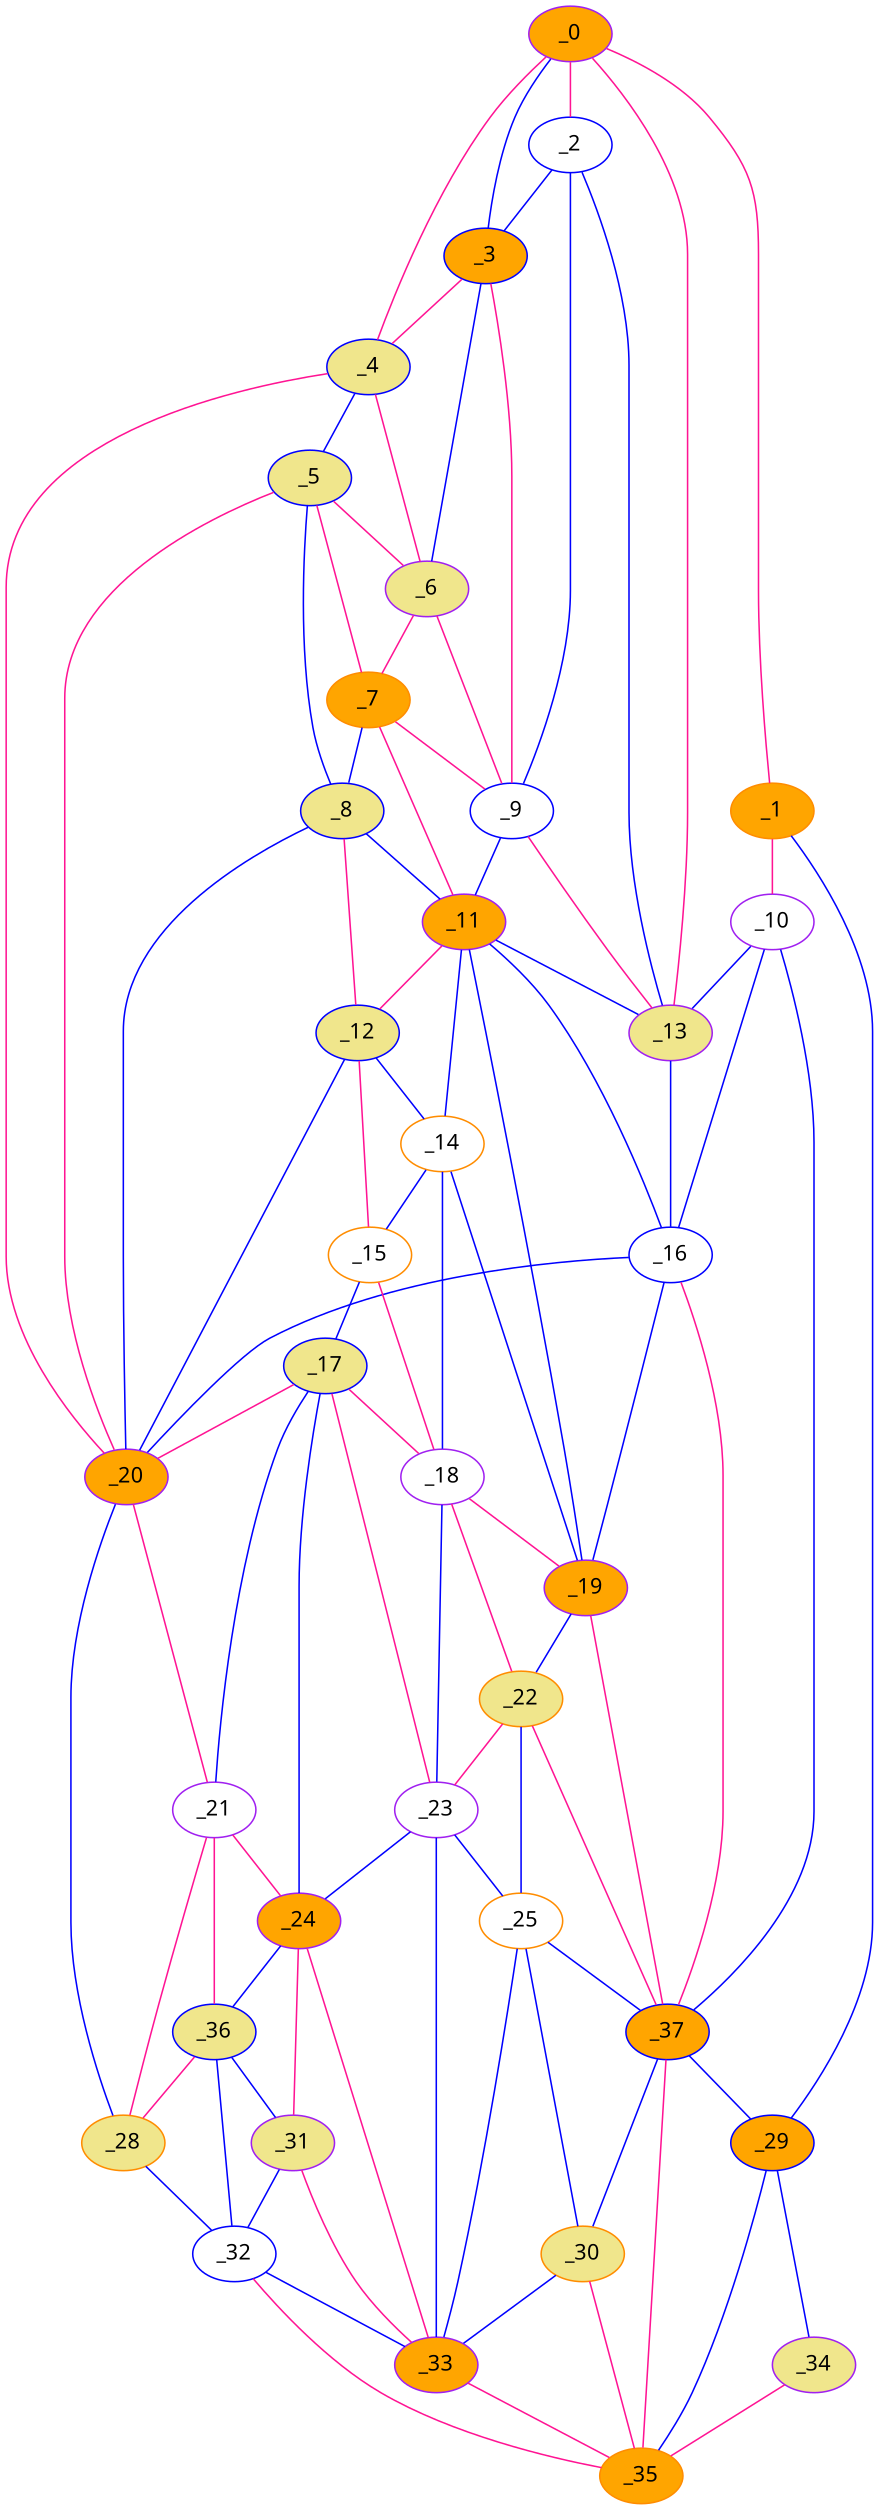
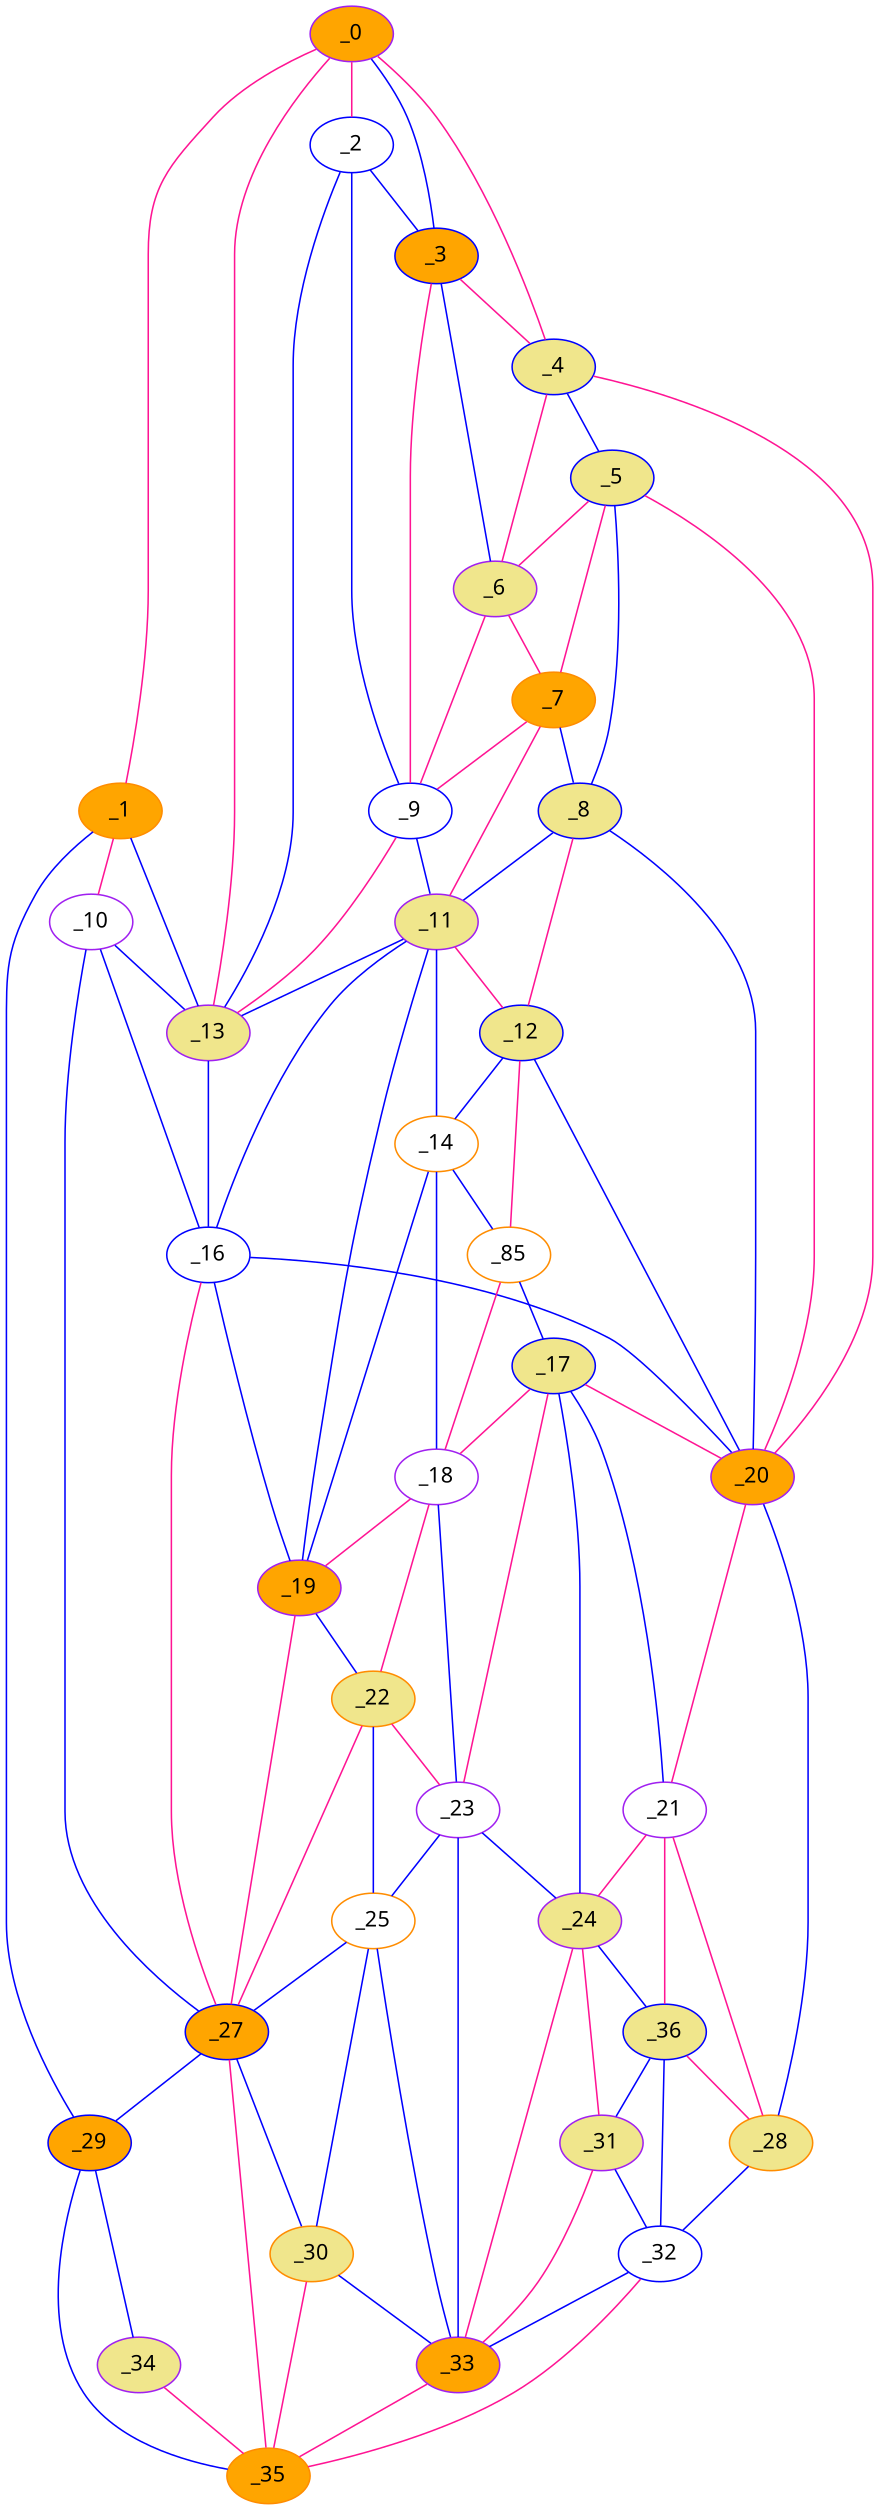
  graph {
    fontname="Noto Sans"
    node [color=purple fillcolor=khaki fontname="Noto Sans" style=filled x=115 y=56]
    edge [color=blue fontname="Noto Sans" valence=2]
    _0 [fillcolor=orange x=13 y=27]
    _1 [color=darkorange fillcolor=orange x=16 y=11]
    _2 [color=blue fillcolor=white x=20 y=41]
    _3 [color=blue fillcolor=orange x=21 y=50]
    _4 [color=blue x=22]
    _13 [x=56 y=30]
    _10 [fillcolor=white x=51 y=2]
    _29 [color=blue fillcolor=orange x=114 y=21]
    _9 [color=blue fillcolor=white x=41 y=49]
    _6 [x=31]
    _5 [color=blue x=29 y=60]
    _20 [fillcolor=orange x=80 y=124]
    _16 [color=blue fillcolor=white x=62 y=30]
-   _27 [color=blue fillcolor=orange x=96 y=16 label=_37]
-   _11 [fillcolor=orange x=53 y=64]
+   _27 [color=blue fillcolor=orange x=96 y=16]
+   _11 [x=53 y=64]
    _7 [color=darkorange fillcolor=orange x=37 y=58]
    _8 [color=blue x=37 y=63]
    _21 [fillcolor=white x=85 y=117]
    _28 [color=darkorange x=99 y=120]
    _19 [fillcolor=orange x=73 y=36]
    _30 [color=darkorange y=43]
    _35 [color=darkorange fillcolor=orange x=117 y=37]
    _34 [x=117 y=26]
    _12 [color=blue x=53 y=68]
    _14 [color=darkorange fillcolor=white x=61 y=66]
-   _24 [fillcolor=orange x=93 y=93]
+   _24 [x=93 y=93]
    n27 [color=blue label=_36 x=94 y=112]
    _32 [color=blue fillcolor=white y=113]
-   _15 [color=darkorange fillcolor=white x=61 y=70]
+   _15 [color=darkorange fillcolor=white x=61 y=70 label=_85]
    _18 [fillcolor=white x=70 y=68]
    _22 [color=darkorange x=86 y=53]
    _17 [color=blue x=69 y=74]
    _33 [fillcolor=orange x=116 y=71]
    _23 [fillcolor=white x=86 y=80]
    _25 [color=darkorange fillcolor=white x=94 y=55]
    _31 [y=107]
    _0 -- _1 [color=deeppink valence=1]
    _0 -- _2 [color=deeppink]
    _0 -- _3 [valence=1]
    _0 -- _4 [color=deeppink valence=1]
    _0 -- _13 [color=deeppink valence=1]
+   _1 -- _13 [valence=1]
    _1 -- _10 [color=deeppink valence=1]
    _1 -- _29 [valence=1]
    _2 -- _3 [valence=1]
    _2 -- _13
    _2 -- _9 [valence=1]
    _3 -- _4 [color=deeppink]
    _3 -- _9 [color=deeppink]
    _3 -- _6 [valence=1]
    _4 -- _6 [color=deeppink valence=1]
    _4 -- _5 [valence=1]
    _4 -- _20 [color=deeppink valence=1]
    _13 -- _16 [valence=1]
    _10 -- _13
    _10 -- _16
    _10 -- _27
    _29 -- _35
    _29 -- _34 [valence=1]
    _9 -- _13 [color=deeppink]
    _9 -- _11 [valence=1]
    _6 -- _9 [color=deeppink]
    _6 -- _7 [color=deeppink valence=1]
    _5 -- _6 [color=deeppink]
    _5 -- _20 [color=deeppink]
    _5 -- _7 [color=deeppink]
    _5 -- _8
    _20 -- _21 [color=deeppink]
    _20 -- _28 [valence=1]
    _16 -- _20
    _16 -- _27 [color=deeppink valence=1]
    _16 -- _19 [valence=1]
    _27 -- _29
    _27 -- _30
    _27 -- _35 [color=deeppink]
    _11 -- _13
    _11 -- _16
    _11 -- _19
    _11 -- _12 [color=deeppink]
    _11 -- _14
    _7 -- _9 [color=deeppink]
    _7 -- _11 [color=deeppink]
    _7 -- _8
    _8 -- _20
    _8 -- _11 [valence=1]
    _8 -- _12 [color=deeppink]
    _21 -- _28 [color=deeppink]
    _21 -- _24 [color=deeppink]
    _21 -- n27 [color=deeppink valence=1]
    _28 -- _32 [valence=1]
    _19 -- _27 [color=deeppink]
    _19 -- _22 [valence=1]
    _30 -- _35 [color=deeppink]
    _30 -- _33
    _34 -- _35 [color=deeppink valence=1]
    _12 -- _20 [valence=1]
    _12 -- _14
    _12 -- _15 [color=deeppink]
    _14 -- _19
    _14 -- _15 [valence=1]
    _14 -- _18
    _24 -- n27
    _24 -- _33 [color=deeppink]
    _24 -- _31 [color=deeppink]
    n27 -- _28 [color=deeppink]
    n27 -- _32
    n27 -- _31
    _32 -- _35 [color=deeppink valence=1]
    _32 -- _33
    _15 -- _18 [color=deeppink]
    _15 -- _17
    _18 -- _19 [color=deeppink]
    _18 -- _22 [color=deeppink]
    _18 -- _23
    _22 -- _27 [color=deeppink]
    _22 -- _23 [color=deeppink]
    _22 -- _25
    _17 -- _20 [color=deeppink]
    _17 -- _21
    _17 -- _24
    _17 -- _18 [color=deeppink]
    _17 -- _23 [color=deeppink]
    _33 -- _35 [color=deeppink valence=1]
    _23 -- _24
    _23 -- _33
    _23 -- _25
    _25 -- _27 [valence=1]
    _25 -- _30
    _25 -- _33
    _31 -- _32
    _31 -- _33 [color=deeppink]
  }
